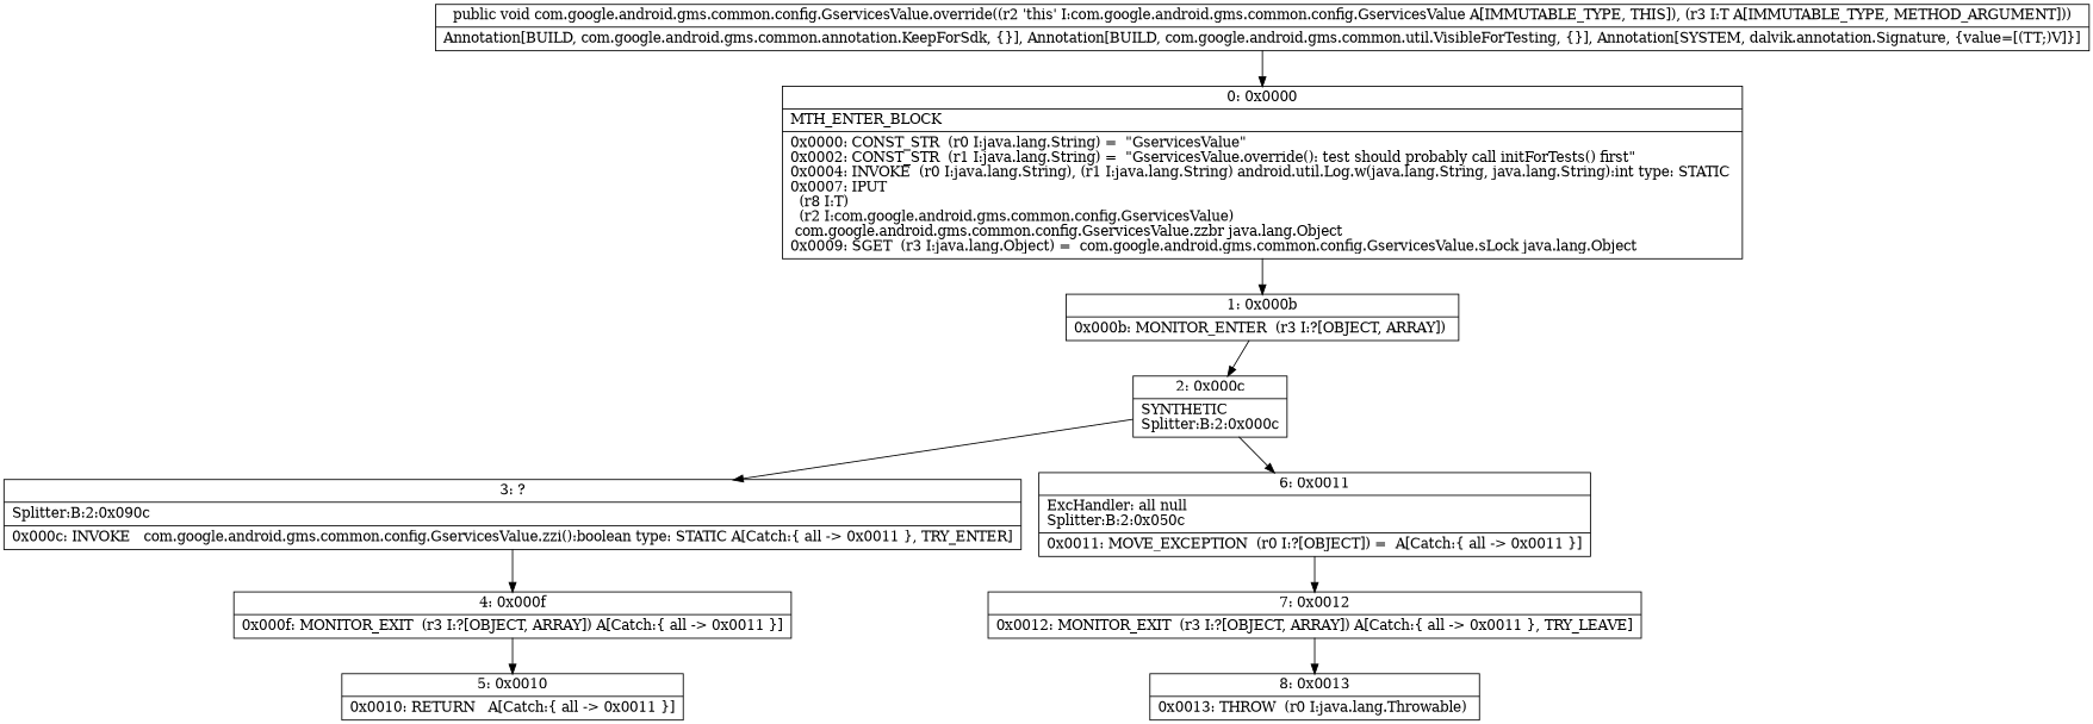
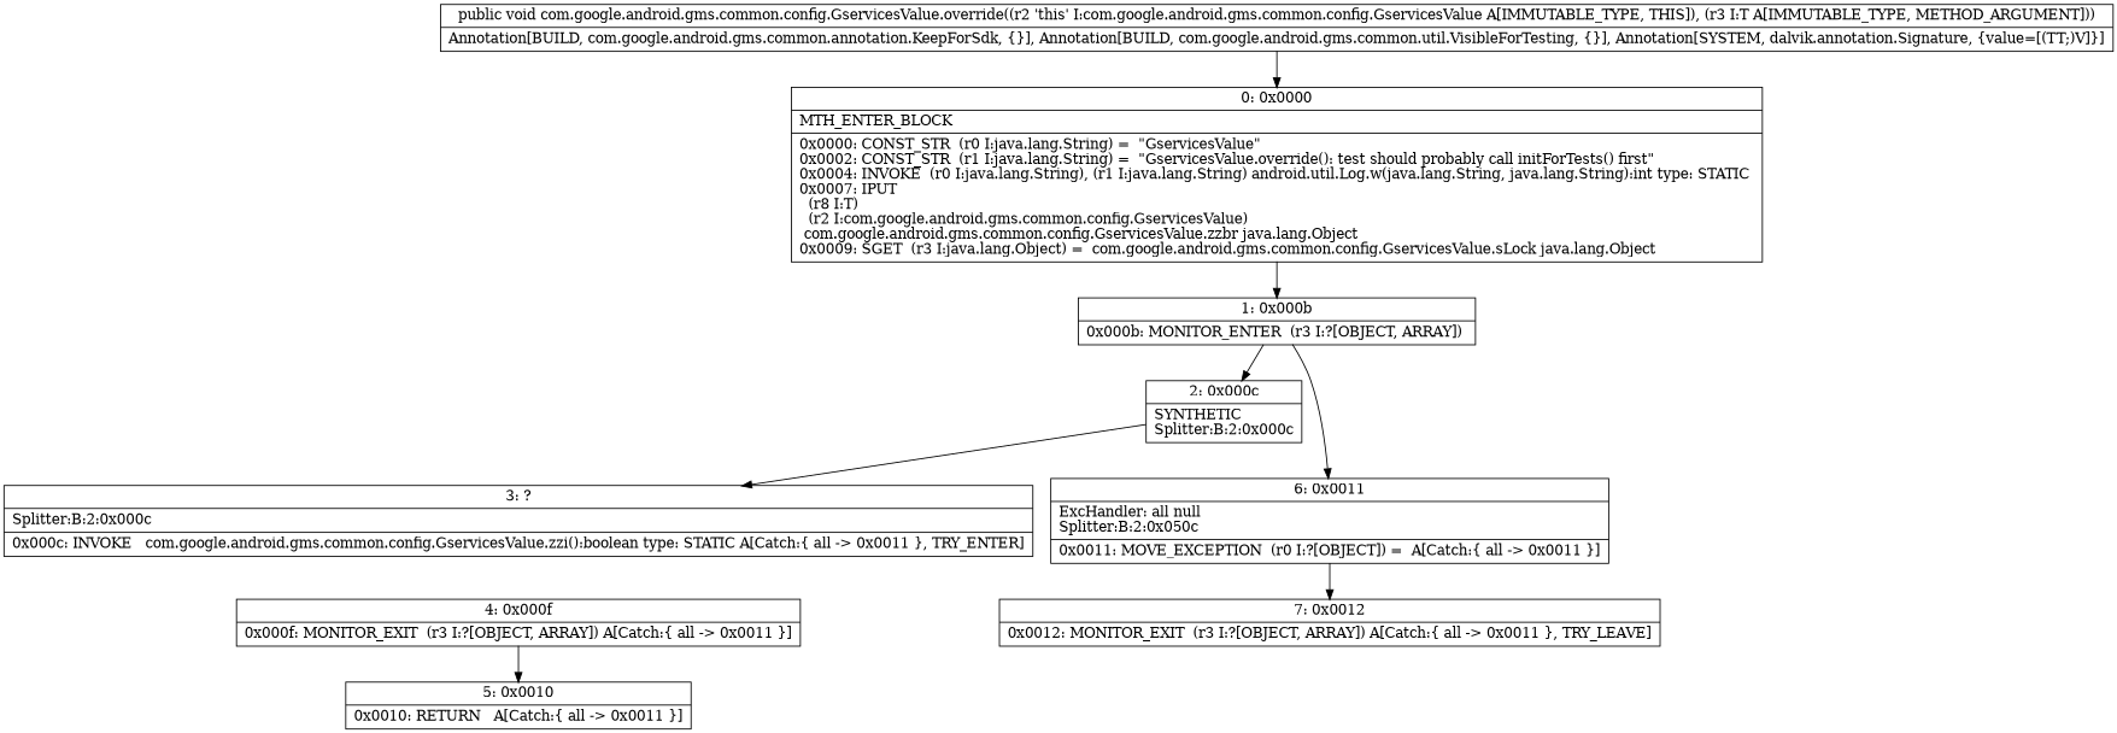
  digraph {
    node [shape=record]
    n1 [label="{0\:\ 0x0000|MTH_ENTER_BLOCK\l|0x0000: CONST_STR  (r0 I:java.lang.String) =  \"GservicesValue\" \l0x0002: CONST_STR  (r1 I:java.lang.String) =  \"GservicesValue.override(): test should probably call initForTests() first\" \l0x0004: INVOKE  (r0 I:java.lang.String), (r1 I:java.lang.String) android.util.Log.w(java.lang.String, java.lang.String):int type: STATIC \l0x0007: IPUT  \l  (r8 I:T)\l  (r2 I:com.google.android.gms.common.config.GservicesValue)\l com.google.android.gms.common.config.GservicesValue.zzbr java.lang.Object \l0x0009: SGET  (r3 I:java.lang.Object) =  com.google.android.gms.common.config.GservicesValue.sLock java.lang.Object \l}"]
    n2 [label="{1\:\ 0x000b|0x000b: MONITOR_ENTER  (r3 I:?[OBJECT, ARRAY]) \l}"]
    n3 [label="{2\:\ 0x000c|SYNTHETIC\lSplitter:B:2:0x000c\l}"]
-   n4 [label="{3\:\ ?|Splitter:B:2:0x090c\l|0x000c: INVOKE   com.google.android.gms.common.config.GservicesValue.zzi():boolean type: STATIC A[Catch:\{ all \-\> 0x0011 \}, TRY_ENTER]\l}"]
+   n4 [label="{3\:\ ?|Splitter:B:2:0x000c\l|0x000c: INVOKE   com.google.android.gms.common.config.GservicesValue.zzi():boolean type: STATIC A[Catch:\{ all \-\> 0x0011 \}, TRY_ENTER]\l}"]
    n5 [label="{6\:\ 0x0011|ExcHandler: all null\lSplitter:B:2:0x050c\l|0x0011: MOVE_EXCEPTION  (r0 I:?[OBJECT]) =  A[Catch:\{ all \-\> 0x0011 \}]\l}"]
    n6 [label="{4\:\ 0x000f|0x000f: MONITOR_EXIT  (r3 I:?[OBJECT, ARRAY]) A[Catch:\{ all \-\> 0x0011 \}]\l}"]
    n7 [label="{7\:\ 0x0012|0x0012: MONITOR_EXIT  (r3 I:?[OBJECT, ARRAY]) A[Catch:\{ all \-\> 0x0011 \}, TRY_LEAVE]\l}"]
    n8 [label="{5\:\ 0x0010|0x0010: RETURN   A[Catch:\{ all \-\> 0x0011 \}]\l}"]
-   n9 [label="{8\:\ 0x0013|0x0013: THROW  (r0 I:java.lang.Throwable) \l}"]
    n10 [label="{public void com.google.android.gms.common.config.GservicesValue.override((r2 'this' I:com.google.android.gms.common.config.GservicesValue A[IMMUTABLE_TYPE, THIS]), (r3 I:T A[IMMUTABLE_TYPE, METHOD_ARGUMENT]))  | Annotation[BUILD, com.google.android.gms.common.annotation.KeepForSdk, \{\}], Annotation[BUILD, com.google.android.gms.common.util.VisibleForTesting, \{\}], Annotation[SYSTEM, dalvik.annotation.Signature, \{value=[(TT;)V]\}]\l}"]
    n1 -> n2
    n2 -> n3
    n3 -> n4
-   n3 -> n5
-   n4 -> n6
+   n2 -> n5
    n5 -> n7
    n6 -> n8
-   n7 -> n9
    n10 -> n1
  }
